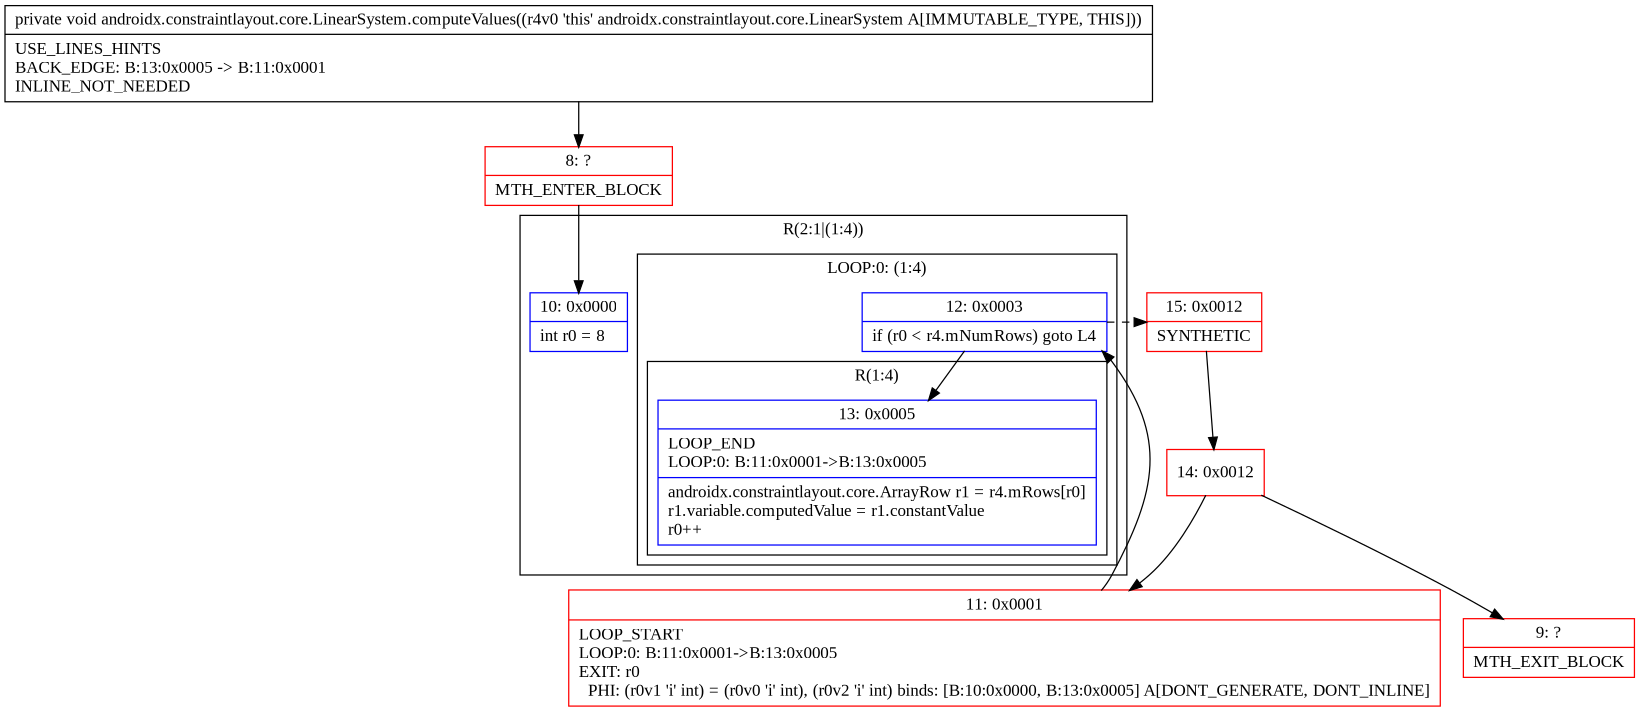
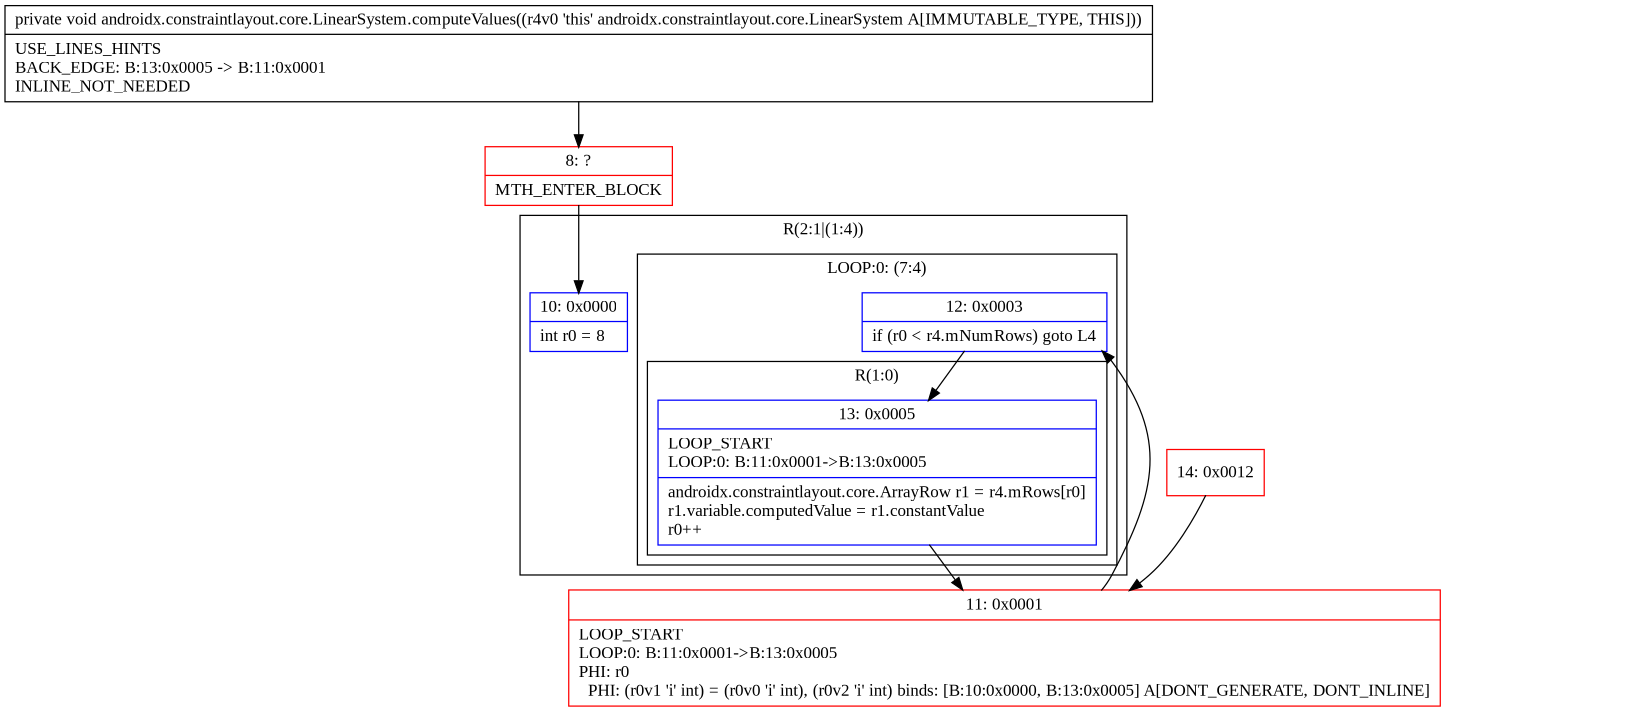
  digraph {
    fontname="Liberation Serif"
    node [color=red fontname="Liberation Serif" shape=record]
    edge [fontname="Liberation Serif"]
-   n1 [color=blue label="{13\:\ 0x0005|LOOP_END\lLOOP:0: B:11:0x0001\-\>B:13:0x0005\l|androidx.constraintlayout.core.ArrayRow r1 = r4.mRows[r0]\lr1.variable.computedValue = r1.constantValue\lr0++\l}"]
+   n1 [color=blue label="{13\:\ 0x0005|LOOP_START\lLOOP:0: B:11:0x0001\-\>B:13:0x0005\l|androidx.constraintlayout.core.ArrayRow r1 = r4.mRows[r0]\lr1.variable.computedValue = r1.constantValue\lr0++\l}"]
    n2 [color=blue label="{12\:\ 0x0003|if (r0 \< r4.mNumRows) goto L4\l}"]
    n3 [color=blue label="{10\:\ 0x0000|int r0 = 8\l}"]
-   n4 [label="{11\:\ 0x0001|LOOP_START\lLOOP:0: B:11:0x0001\-\>B:13:0x0005\lEXIT: r0 \l  PHI: (r0v1 'i' int) = (r0v0 'i' int), (r0v2 'i' int) binds: [B:10:0x0000, B:13:0x0005] A[DONT_GENERATE, DONT_INLINE]\l}"]
-   n5 [label="{15\:\ 0x0012|SYNTHETIC\l}"]
+   n4 [label="{11\:\ 0x0001|LOOP_START\lLOOP:0: B:11:0x0001\-\>B:13:0x0005\lPHI: r0 \l  PHI: (r0v1 'i' int) = (r0v0 'i' int), (r0v2 'i' int) binds: [B:10:0x0000, B:13:0x0005] A[DONT_GENERATE, DONT_INLINE]\l}"]
    n6 [label="{14\:\ 0x0012}"]
    n7 [label="{8\:\ ?|MTH_ENTER_BLOCK\l}"]
-   n8 [label="{9\:\ ?|MTH_EXIT_BLOCK\l}"]
    n9 [label="{private void androidx.constraintlayout.core.LinearSystem.computeValues((r4v0 'this' androidx.constraintlayout.core.LinearSystem A[IMMUTABLE_TYPE, THIS]))  | USE_LINES_HINTS\lBACK_EDGE: B:13:0x0005 \-\> B:11:0x0001\lINLINE_NOT_NEEDED\l}" color=""]
    subgraph cluster_1 {
      label="R(2:1|(1:4))"
      n3
      subgraph cluster_2 {
-       label="LOOP:0: (1:4)"
+       label="LOOP:0: (7:4)"
        n2
        subgraph cluster_3 {
-         label="R(1:4)"
+         label="R(1:0)"
          n1
        }
      }
    }
+   n1 -> n4
    n2 -> n1
-   n2 -> n5 [style=dashed]
    n4 -> n2
-   n5 -> n6
    n6 -> n4
-   n6 -> n8
    n7 -> n3
    n9 -> n7
  }
